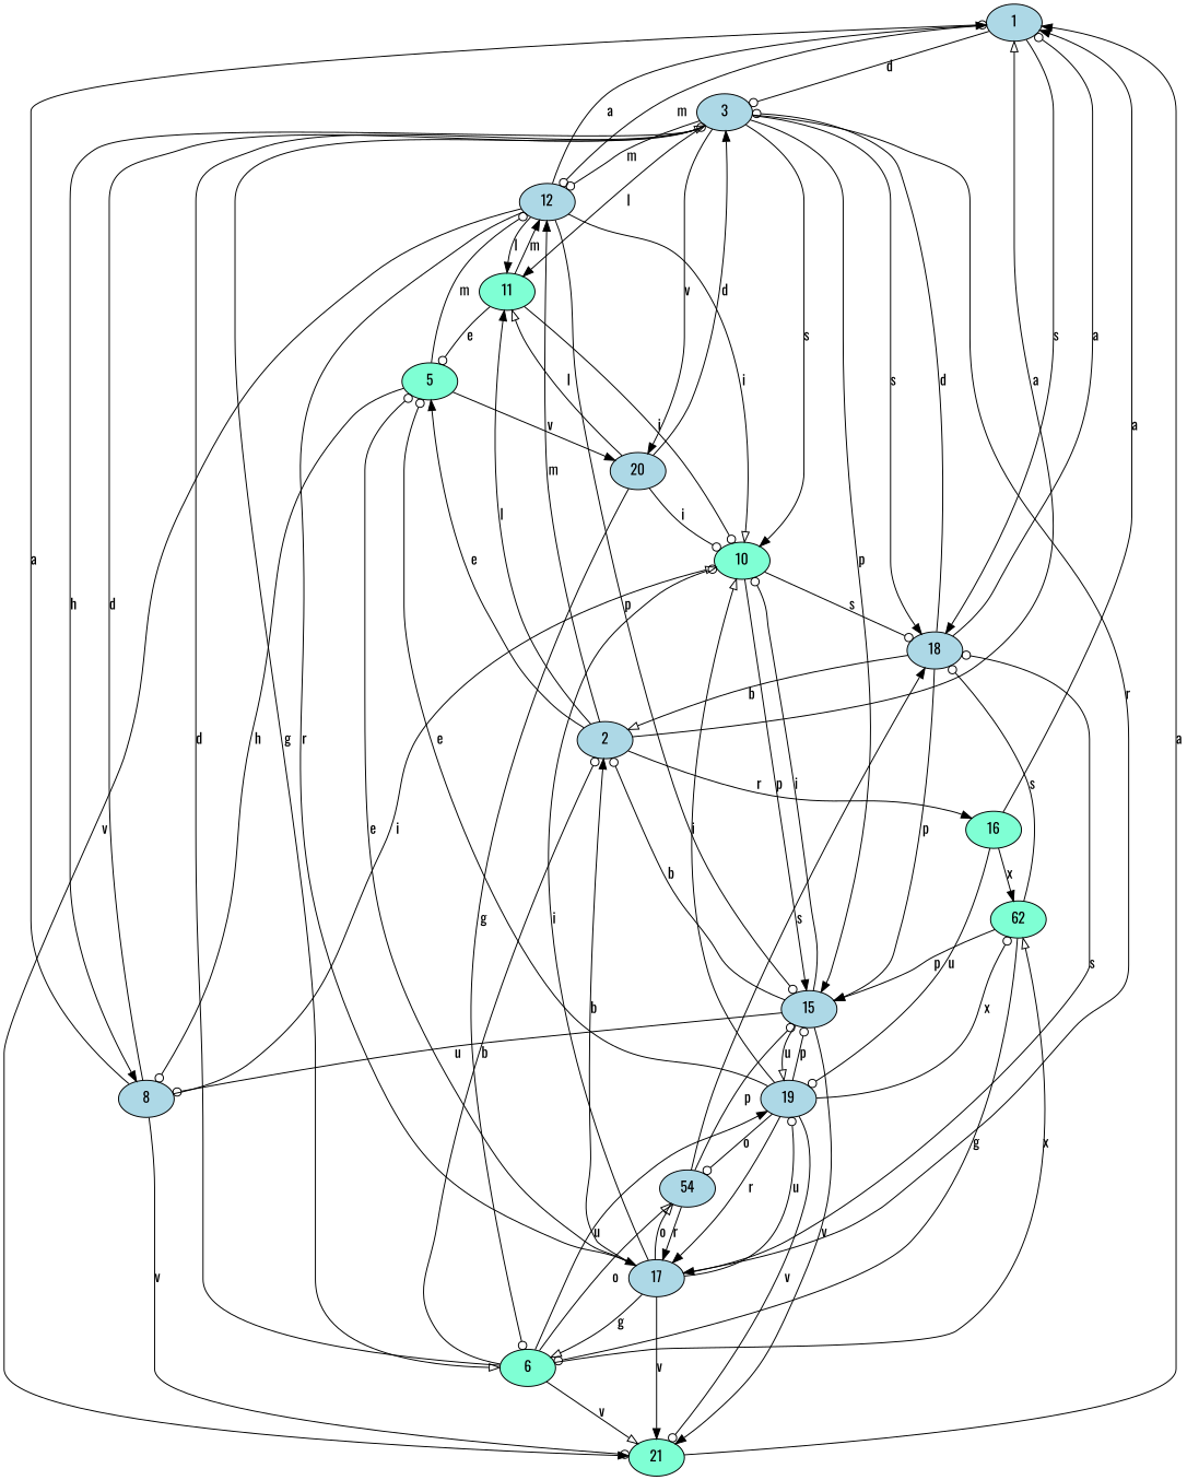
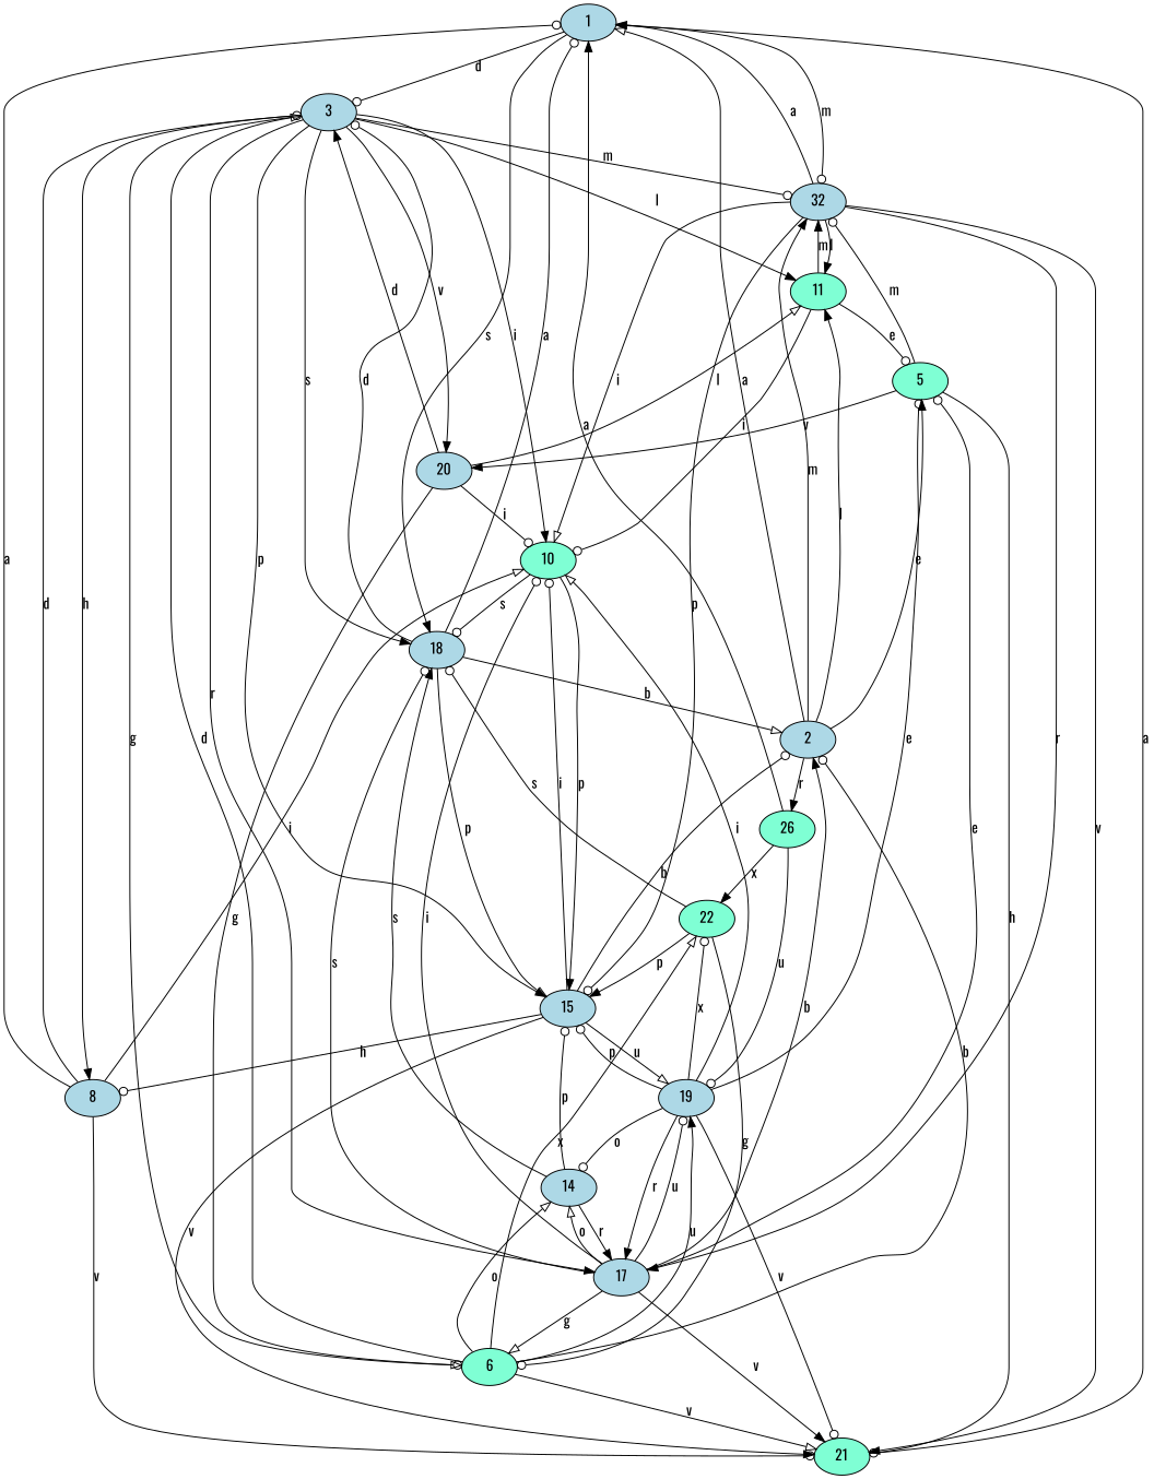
  strict digraph {
    fontname=Oswald
    node [fillcolor=lightblue fontname=Oswald style=filled]
    edge [arrowhead=odot fontname=Oswald]
    1
    3
-   12
+   12 [label=32]
    18
    11 [fillcolor=aquamarine]
    6 [fillcolor=aquamarine]
    8
    10 [fillcolor=aquamarine]
    15
    17
    20
    21 [fillcolor=aquamarine]
    2
    5 [fillcolor=aquamarine]
-   16 [fillcolor=aquamarine]
+   16 [fillcolor=aquamarine label=26]
    19
-   22 [fillcolor=aquamarine label=62]
-   14 [label=54]
+   22 [fillcolor=aquamarine]
+   14
    1 -> 3 [label=d]
    1 -> 12 [label=m]
    1 -> 18 [arrowhead=normal label=s]
    3 -> 12 [label=m]
    3 -> 18 [arrowhead=normal label=s]
    3 -> 11 [arrowhead=normal label=l]
    3 -> 6 [arrowhead=onormal label=g]
    3 -> 8 [arrowhead=normal label=h]
-   3 -> 10 [arrowhead=normal label=s]
+   3 -> 10 [arrowhead=normal label=i]
    3 -> 15 [arrowhead=normal label=p]
    3 -> 17 [arrowhead=normal label=r]
    3 -> 20 [arrowhead=normal label=v]
    12 -> 1 [arrowhead=normal label=a]
    12 -> 11 [arrowhead=normal label=l]
    12 -> 10 [arrowhead=onormal label=i]
    12 -> 15 [label=p]
    12 -> 17 [arrowhead=normal label=r]
    12 -> 21 [arrowhead=normal label=v]
    18 -> 1 [label=a]
    18 -> 3 [label=d]
    18 -> 15 [arrowhead=onormal label=p]
    18 -> 2 [arrowhead=onormal label=b]
    11 -> 12 [arrowhead=normal label=m]
    11 -> 10 [label=i]
    11 -> 5 [label=e]
    6 -> 3 [arrowhead=onormal label=d]
    6 -> 21 [arrowhead=onormal label=v]
    6 -> 2 [label=b]
    6 -> 19 [arrowhead=normal label=u]
    6 -> 22 [arrowhead=onormal label=x]
    6 -> 14 [arrowhead=onormal label=o]
    8 -> 1 [label=a]
    8 -> 3 [label=d]
    8 -> 10 [arrowhead=onormal label=i]
    8 -> 21 [label=v]
    10 -> 18 [label=s]
    10 -> 15 [arrowhead=normal label=p]
-   15 -> 8 [label=u]
+   15 -> 8 [label=h]
    15 -> 10 [label=i]
    15 -> 21 [arrowhead=normal label=v]
    15 -> 2 [label=b]
    15 -> 19 [arrowhead=onormal label=u]
    17 -> 18 [label=s]
    17 -> 6 [arrowhead=onormal label=g]
    17 -> 10 [label=i]
    17 -> 21 [arrowhead=normal label=v]
    17 -> 2 [arrowhead=normal label=b]
    17 -> 5 [label=e]
    17 -> 19 [label=u]
    17 -> 14 [arrowhead=onormal label=o]
    20 -> 3 [arrowhead=normal label=d]
    20 -> 11 [arrowhead=onormal label=l]
    20 -> 6 [label=g]
    20 -> 10 [label=i]
    21 -> 1 [arrowhead=normal label=a]
    2 -> 1 [arrowhead=onormal label=a]
    2 -> 12 [arrowhead=normal label=m]
    2 -> 11 [arrowhead=normal label=l]
    2 -> 5 [arrowhead=normal label=e]
    2 -> 16 [arrowhead=normal label=r]
    5 -> 12 [label=m]
-   5 -> 8 [label=h]
+   5 -> 21 [label=h]
    5 -> 20 [arrowhead=normal label=v]
    16 -> 1 [arrowhead=normal label=a]
    16 -> 19 [label=u]
    16 -> 22 [arrowhead=normal label=x]
    19 -> 10 [arrowhead=onormal label=i]
    19 -> 15 [label=p]
    19 -> 17 [arrowhead=normal label=r]
    19 -> 21 [label=v]
    19 -> 5 [label=e]
    19 -> 22 [label=x]
    19 -> 14 [label=o]
    22 -> 18 [label=s]
    22 -> 6 [label=g]
    22 -> 15 [arrowhead=normal label=p]
    14 -> 18 [arrowhead=normal label=s]
    14 -> 15 [label=p]
    14 -> 17 [arrowhead=normal label=r]
  }
